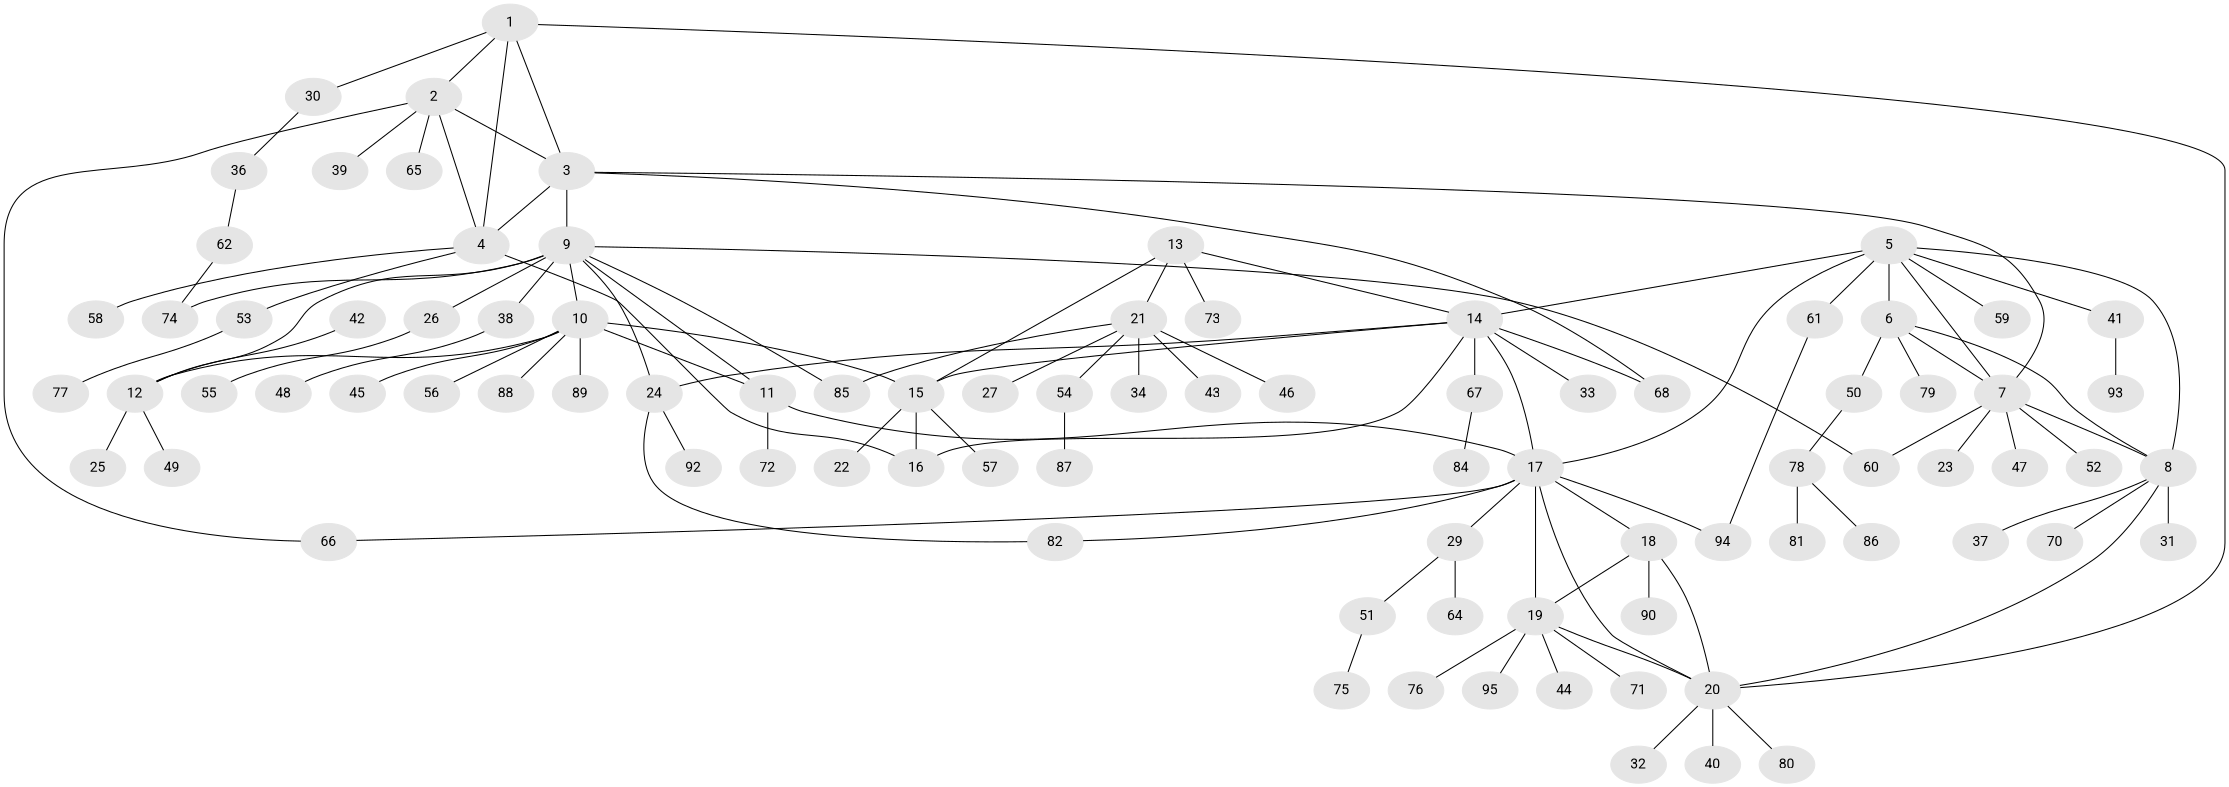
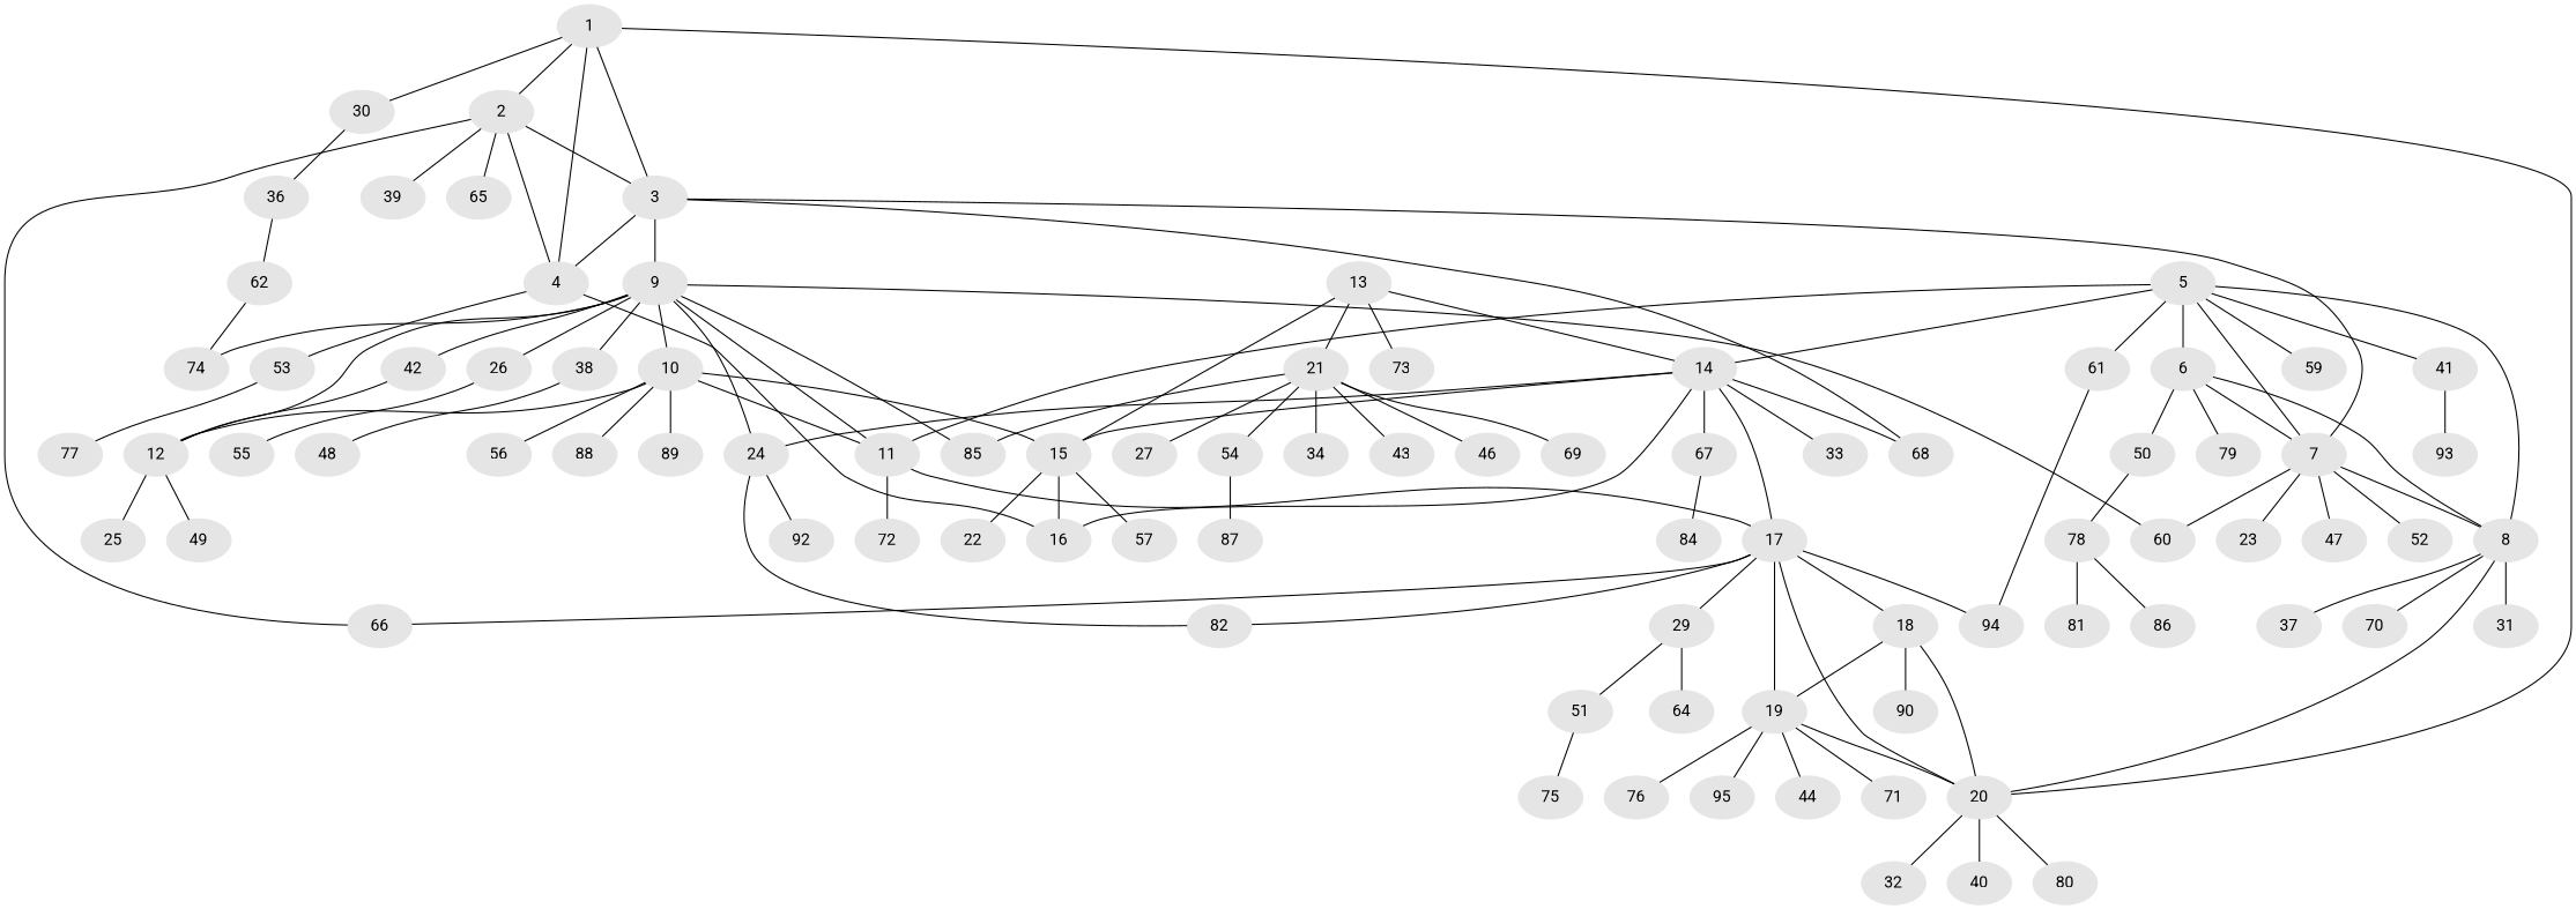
  graph {
    fontname=Roboto
    node [color=gray90 fontname=Roboto style=filled]
    edge [fontname=Roboto]
    1
    2
    3
    4
    20
    30
    39
    65
    66
    7
    9
    68
    16
    53
-   58
    8
    23
    47
    52
    60
    32
    40
    80
    36
    11
    10
    12
    24
    26
    38
    42
    74
    85
    77
    5
    6
    14
    41
    59
    61
    50
    79
    31
    37
    70
    17
    72
    15
    33
    67
    93
    94
    78
-   45
    56
    88
    89
    25
    49
    82
    92
    55
    48
    22
    57
    18
    19
    29
    13
    21
    73
    27
    34
    43
    46
    54
+   69
    84
    90
    n80 [label=95]
    44
    71
    76
    51
    64
    87
    75
    62
    81
    86
    1 -- 2
    1 -- 3
    1 -- 4
    1 -- 20
    1 -- 30
    2 -- 3
    2 -- 4
    2 -- 39
    2 -- 65
    2 -- 66
    3 -- 4
    3 -- 7
    3 -- 9
    3 -- 68
    4 -- 16
    4 -- 53
-   4 -- 58
    20 -- 32
    20 -- 40
    20 -- 80
    30 -- 36
    7 -- 8
    7 -- 23
    7 -- 47
    7 -- 52
    7 -- 60
    9 -- 60
    9 -- 11
    9 -- 10
    9 -- 12
    9 -- 24
    9 -- 26
    9 -- 38
+   9 -- 42
    9 -- 74
    9 -- 85
    53 -- 77
    8 -- 20
    8 -- 31
    8 -- 37
    8 -- 70
    36 -- 62
    11 -- 17
    11 -- 72
    10 -- 11
    10 -- 12
    10 -- 15
-   10 -- 45
    10 -- 56
    10 -- 88
    10 -- 89
    12 -- 25
    12 -- 49
    24 -- 82
    24 -- 92
    26 -- 55
    38 -- 48
    42 -- 12
    5 -- 7
    5 -- 8
-   5 -- 17
+   5 -- 11
    5 -- 6
    5 -- 14
    5 -- 41
    5 -- 59
    5 -- 61
    6 -- 7
    6 -- 8
    6 -- 50
    6 -- 79
    14 -- 68
    14 -- 16
    14 -- 24
    14 -- 17
    14 -- 15
    14 -- 33
    14 -- 67
    41 -- 93
    61 -- 94
    50 -- 78
    17 -- 20
    17 -- 66
    17 -- 94
    17 -- 82
    17 -- 18
    17 -- 19
    17 -- 29
    15 -- 16
    15 -- 22
    15 -- 57
    67 -- 84
    78 -- 81
    78 -- 86
    18 -- 20
    18 -- 19
    18 -- 90
    19 -- 20
    19 -- n80
    19 -- 44
    19 -- 71
    19 -- 76
    29 -- 51
    29 -- 64
    13 -- 14
    13 -- 15
    13 -- 21
    13 -- 73
    21 -- 85
    21 -- 27
    21 -- 34
    21 -- 43
    21 -- 46
    21 -- 54
+   21 -- 69
    54 -- 87
    51 -- 75
    62 -- 74
  }
